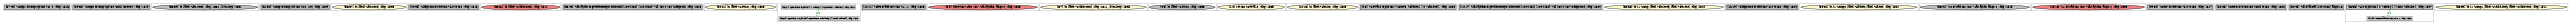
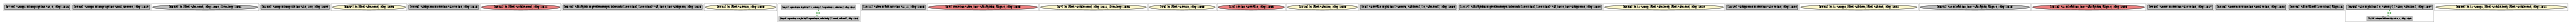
  digraph {
    node [fillcolor=grey fontsize=20 penwidth=3.0 shape=rectangle style=filled]
    edge [color=forestgreen fontcolor=forestgreen style=dotted]
    n1 [label="[37/40]  %cmp1 = icmp sgt i32 %0, 0, !dbg !1316"]
    n2 [label="[29/32]  %cmp2 = icmp ugt i64 %mul, 500000, !dbg !1319"]
    n3 [label="[58/59]  br label %for.cond, !dbg !1330, !llvm.loop !1331" shape=ellipse]
    n4 [label="[51/54]  %cmp = icmp ule i32 %i.0, 100, !dbg !1309"]
    n5 [fillcolor=lemonchiffon label="[56/57]  br label %for.cond, !dbg !1306" shape=ellipse]
    n6 [label="[44/45]  %idxprom = sext i32 %i.0 to i64, !dbg !1315"]
    n7 [fillcolor=lightcoral label="[60/61]  br label %while.cond, !dbg !1311" shape=ellipse]
    n8 [label="[35/42]  %arrayidx = getelementptr inbounds [100 x i32], [100 x i32]* %a, i64 0, i64 %idxprom, !dbg !1315"]
    n9 [fillcolor=lemonchiffon label="[20/21]  br label %return, !dbg !1323" shape=ellipse]
    n10 [label="[26/27]  %product.0 = phi i64 [ 1, %entry ], [ %product.1, %for.inc ], !dbg !1302" fontsize="" penwidth=""]
    n11 [label="[25/28]  %product.1 = phi i64 [ %product.0, %for.body ], [ %mul, %if.end ], !dbg !1313" fontsize="" penwidth=""]
    n12 [label="[10/11]  %dec = add nsw i32 %1, -1, !dbg !1325"]
    n13 [fillcolor=lightcoral label="[8/9]  store i32 %dec, i32* %arrayidx5, align 4, !dbg !1325" shape=ellipse]
    n14 [fillcolor=lemonchiffon label="[6/7]  br label %while.cond, !dbg !1311, !llvm.loop !1326" shape=ellipse]
-   n15 [label="[4/5]  br label %return, !dbg !1333" shape=ellipse]
-   n16 [fillcolor=lemonchiffon label="[1/2]  ret i32 %retval.0, !dbg !1335" shape=ellipse]
+   n15 [fillcolor=lemonchiffon label="[4/5]  br label %return, !dbg !1333" shape=ellipse]
+   n16 [fillcolor=lightcoral label="[1/2]  ret i32 %retval.0, !dbg !1335" shape=ellipse]
    n17 [fillcolor=lemonchiffon label="[12/13]  br label %for.inc, !dbg !1328" shape=ellipse]
    n18 [label="[0/3]  %retval.0 = phi i32 [ %conv3, %if.then ], [ 0, %for.end ], !dbg !1334"]
    n19 [label="[14/17]  %arrayidx5 = getelementptr inbounds [100 x i32], [100 x i32]* %a, i64 0, i64 %idxprom4, !dbg !1324"]
    n20 [fillcolor=lemonchiffon label="[52/53]  br i1 %cmp, label %for.body, label %for.end, !dbg !1310" shape=ellipse]
    n21 [label="[18/19]  %idxprom4 = sext i32 %i.0 to i64, !dbg !1324"]
    n22 [fillcolor=lemonchiffon label="[30/31]  br i1 %cmp2, label %if.then, label %if.end, !dbg !1321" shape=ellipse]
    n23 [label="[36/41]  %0 = load i32, i32* %arrayidx, align 4, !dbg !1315" shape=ellipse]
    n24 [fillcolor=lightcoral label="[15/16]  %1 = load i32, i32* %arrayidx5, align 4, !dbg !1325" shape=ellipse]
    n25 [label="[49/50]  %conv = sext i32 %i.0 to i64, !dbg !1317"]
    n26 [label="[22/23]  %conv3 = trunc i64 %mul to i32, !dbg !1322"]
    n27 [label="[34/43]  %a = alloca [100 x i32], align 16"]
    n28 [label="[46/55]  %i.0 = phi i32 [ 0, %entry ], [ %inc, %for.inc ], !dbg !1307"]
    n29 [label="[47/48]  %inc = add nsw i32 %i.0, 1, !dbg !1329" fontsize="" penwidth=""]
    n30 [fillcolor=lemonchiffon label="[38/39]  br i1 %cmp1, label %while.body, label %while.end, !dbg !1311" shape=ellipse]
    subgraph cluster_1 {
      n1
    }
    subgraph cluster_2 {
      n2
    }
    subgraph cluster_3 {
      n3
    }
    subgraph cluster_4 {
      n4
    }
    subgraph cluster_5 {
      n5
    }
    subgraph cluster_6 {
      n6
    }
    subgraph cluster_7 {
      n7
    }
    subgraph cluster_8 {
      n8
    }
    subgraph cluster_9 {
      n9
    }
    subgraph cluster_10 {
      n10
      n11
    }
    subgraph cluster_11 {
      n12
    }
    subgraph cluster_12 {
      n13
    }
    subgraph cluster_13 {
      n14
    }
    subgraph cluster_14 {
      n15
    }
    subgraph cluster_15 {
      n16
    }
    subgraph cluster_16 {
      n17
    }
    subgraph cluster_17 {
      n18
    }
    subgraph cluster_18 {
      n19
    }
    subgraph cluster_19 {
      n20
    }
    subgraph cluster_20 {
      n21
    }
    subgraph cluster_21 {
      n22
    }
    subgraph cluster_22 {
      n23
    }
    subgraph cluster_23 {
      n24
    }
    subgraph cluster_24 {
      n25
    }
    subgraph cluster_25 {
      n26
    }
    subgraph cluster_26 {
      n27
    }
    subgraph cluster_27 {
      n28
      n29
    }
    subgraph cluster_28 {
      n30
    }
    n10 -> n11 [label=T]
    n11 -> n10 [label=T]
    n28 -> n29 [label=T]
    n29 -> n28 [label=T]
  }
